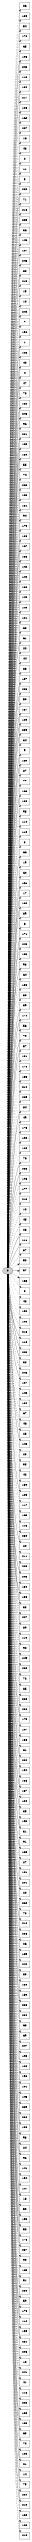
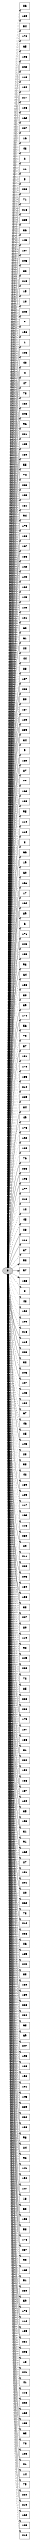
  digraph {
    rankdir=LR
    node [fillcolor=white style=filled shape=box]
    edge [style=dotted]
    0 [fillcolor=grey82 shape=""]
    n2 [label="86\n"]
    n3 [label="180\n"]
    n4 [label="54\n"]
    n5 [label="172\n"]
    n6 [label="65\n"]
    n7 [label="106\n"]
    n8 [label="242\n"]
    n9 [label="113\n"]
    n10 [label="184\n"]
    n11 [label="217\n"]
    n12 [label="128\n"]
    n13 [label="162\n"]
    n14 [label="207\n"]
    n15 [label="16\n"]
    n16 [label="43\n"]
    n17 [label="2\n"]
    n18 [label="11\n"]
    n19 [label="5\n"]
    n20 [label="206\n"]
    n21 [label="71\n"]
    n22 [label="218\n"]
    n23 [label="225\n"]
    n24 [label="36\n"]
    n25 [label="143\n"]
    n26 [label="107\n"]
    n27 [label="243\n"]
    n28 [label="82\n"]
    n29 [label="215\n"]
    n30 [label="15\n"]
    n31 [label="10\n"]
    n32 [label="240\n"]
    n33 [label="7\n"]
    n34 [label="198\n"]
    n35 [label="1\n"]
    n36 [label="125\n"]
    n37 [label="40\n"]
    n38 [label="4\n"]
    n39 [label="47\n"]
    n40 [label="78\n"]
    n41 [label="132\n"]
    n42 [label="246\n"]
    n43 [label="96\n"]
    n44 [label="221\n"]
    n45 [label="105\n"]
    n46 [label="150\n"]
    n47 [label="55\n"]
    n48 [label="74\n"]
    n49 [label="203\n"]
    n50 [label="103\n"]
    n51 [label="181\n"]
    n52 [label="94\n"]
    n53 [label="179\n"]
    n54 [label="108\n"]
    n55 [label="167\n"]
    n56 [label="155\n"]
    n57 [label="142\n"]
    n58 [label="144\n"]
    n59 [label="102\n"]
    n60 [label="146\n"]
    n61 [label="149\n"]
    n62 [label="121\n"]
    n63 [label="62\n"]
    n64 [label="61\n"]
    n65 [label="22\n"]
    n66 [label="44\n"]
    n67 [label="88\n"]
    n68 [label="137\n"]
    n69 [label="233\n"]
    n70 [label="50\n"]
    n71 [label="157\n"]
    n72 [label="129\n"]
    n73 [label="239\n"]
    n74 [label="34\n"]
    n75 [label="9\n"]
    n76 [label="169\n"]
    n77 [label="87\n"]
    n78 [label="77\n"]
    n79 [label="166\n"]
    n80 [label="186\n"]
    n81 [label="95\n"]
    n82 [label="114\n"]
    n83 [label="110\n"]
    n84 [label="3\n"]
    n85 [label="66\n"]
    n86 [label="19\n"]
    n87 [label="60\n"]
    n88 [label="161\n"]
    n89 [label="17\n"]
    n90 [label="164\n"]
    n91 [label="89\n"]
    n92 [label="6\n"]
    n93 [label="171\n"]
    n94 [label="248\n"]
    n95 [label="133\n"]
    n96 [label="93\n"]
    n97 [label="64\n"]
    n98 [label="156\n"]
    n99 [label="30\n"]
    n100 [label="39\n"]
    n101 [label="174\n"]
    n102 [label="56\n"]
    n103 [label="79\n"]
    n104 [label="57\n"]
    n105 [label="131\n"]
    n106 [label="170\n"]
    n107 [label="135\n"]
    n108 [label="214\n"]
    n109 [label="209\n"]
    n110 [label="84\n"]
    n111 [label="49\n"]
    n112 [label="173\n"]
    n113 [label="192\n"]
    n114 [label="120\n"]
    n115 [label="76\n"]
    n116 [label="235\n"]
    n117 [label="196\n"]
    n118 [label="177\n"]
    n119 [label="213\n"]
    n120 [label="12\n"]
    n121 [label="45\n"]
    n122 [label="28\n"]
    n123 [label="111\n"]
    n124 [label="37\n"]
    n125 [label="52\n"]
    n126 [label="97\n"]
    n127 [label="168\n"]
    n128 [label="8\n"]
    n129 [label="48\n"]
    n130 [label="152\n"]
    n131 [label="199\n"]
    n132 [label="216\n"]
    n133 [label="118\n"]
    n134 [label="223\n"]
    n135 [label="32\n"]
    n136 [label="245\n"]
    n137 [label="127\n"]
    n138 [label="140\n"]
    n139 [label="104\n"]
    n140 [label="67\n"]
    n141 [label="46\n"]
    n142 [label="25\n"]
    n143 [label="148\n"]
    n144 [label="23\n"]
    n145 [label="38\n"]
    n146 [label="42\n"]
    n147 [label="139\n"]
    n148 [label="109\n"]
    n149 [label="117\n"]
    n150 [label="163\n"]
    n151 [label="115\n"]
    n152 [label="250\n"]
    n153 [label="29\n"]
    n154 [label="211\n"]
    n155 [label="220\n"]
    n156 [label="205\n"]
    n157 [label="134\n"]
    n158 [label="138\n"]
    n159 [label="33\n"]
    n160 [label="227\n"]
    n161 [label="80\n"]
    n162 [label="119\n"]
    n163 [label="90\n"]
    n164 [label="249\n"]
    n165 [label="200\n"]
    n166 [label="72\n"]
    n167 [label="85\n"]
    n168 [label="226\n"]
    n169 [label="236\n"]
    n170 [label="175\n"]
    n171 [label="197\n"]
    n172 [label="158\n"]
    n173 [label="81\n"]
    n174 [label="204\n"]
    n175 [label="154\n"]
    n176 [label="188\n"]
    n177 [label="187\n"]
    n178 [label="124\n"]
    n179 [label="35\n"]
    n180 [label="153\n"]
    n181 [label="31\n"]
    n182 [label="91\n"]
    n183 [label="160\n"]
    n184 [label="27\n"]
    n185 [label="101\n"]
    n186 [label="201\n"]
    n187 [label="20\n"]
    n188 [label="222\n"]
    n189 [label="73\n"]
    n190 [label="212\n"]
    n191 [label="238\n"]
    n192 [label="26\n"]
    n193 [label="185\n"]
    n194 [label="244\n"]
    n195 [label="83\n"]
    n196 [label="130\n"]
    n197 [label="189\n"]
    n198 [label="228\n"]
    n199 [label="234\n"]
    n200 [label="68\n"]
    n201 [label="69\n"]
    n202 [label="247\n"]
    n203 [label="193\n"]
    n204 [label="126\n"]
    n205 [label="190\n"]
    n206 [label="191\n"]
    n207 [label="145\n"]
    n208 [label="229\n"]
    n209 [label="232\n"]
    n210 [label="136\n"]
    n211 [label="98\n"]
    n212 [label="24\n"]
    n213 [label="92\n"]
    n214 [label="141\n"]
    n215 [label="194\n"]
    n216 [label="147\n"]
    n217 [label="18\n"]
    n218 [label="53\n"]
    n219 [label="195\n"]
    n220 [label="58\n"]
    n221 [label="176\n"]
    n222 [label="237\n"]
    n223 [label="99\n"]
    n224 [label="165\n"]
    n225 [label="51\n"]
    n226 [label="230\n"]
    n227 [label="59\n"]
    n228 [label="178\n"]
    n229 [label="112\n"]
    n230 [label="159\n"]
    n231 [label="231\n"]
    n232 [label="208\n"]
    n233 [label="13\n"]
    n234 [label="241\n"]
    n235 [label="41\n"]
    n236 [label="116\n"]
    n237 [label="202\n"]
    n238 [label="182\n"]
    n239 [label="183\n"]
    n240 [label="63\n"]
    n241 [label="70\n"]
    n242 [label="100\n"]
    n243 [label="21\n"]
    n244 [label="14\n"]
    n245 [label="75\n"]
    n246 [label="224\n"]
    n247 [label="219\n"]
    n248 [label="122\n"]
    n249 [label="123\n"]
    n250 [label="210\n"]
    0 -> n2
    0 -> n3
    0 -> n4 [style=dashed]
    0 -> n5
    0 -> n6
    0 -> n7 [style=solid]
    0 -> n8 [style=dashed]
    0 -> n9
    0 -> n10 [style=solid]
    0 -> n11
    0 -> n12 [style=dashed]
    0 -> n13
    0 -> n14
    0 -> n15
    0 -> n16
    0 -> n17 [style=dashed]
    0 -> n18 [style=dashed]
    0 -> n19 [style=dashed]
    0 -> n20 [style=solid]
    0 -> n21 [style=dashed]
    0 -> n22
    0 -> n23 [style=dashed]
    0 -> n24 [style=dashed]
    0 -> n25 [style=solid]
    0 -> n26
    0 -> n27
    0 -> n28 [style=solid]
    0 -> n29
    0 -> n30
    0 -> n31 [style=dashed]
    0 -> n32 [style=dashed]
    0 -> n33
    0 -> n34 [style=dashed]
    0 -> n35 [style=solid]
    0 -> n36
    0 -> n37 [style=solid]
    0 -> n38 [style=solid]
    0 -> n39 [style=dashed]
    0 -> n40
    0 -> n41 [style=solid]
    0 -> n42 [style=dashed]
    0 -> n43
-   0 -> n44 [style=solid]
+   0 -> n44 [style=dashed]
    0 -> n45 [style=solid]
    0 -> n46 [style=solid]
    0 -> n47
    0 -> n48 [style=dashed]
    0 -> n49 [style=dashed]
    0 -> n50
    0 -> n51 [style=dashed]
    0 -> n52 [style=dashed]
    0 -> n53
    0 -> n54 [style=solid]
    0 -> n55 [style=solid]
    0 -> n56 [style=dashed]
    0 -> n57 [style=dashed]
    0 -> n58
    0 -> n59 [style=dashed]
    0 -> n60 [style=dashed]
    0 -> n61 [style=dashed]
    0 -> n62 [style=dashed]
    0 -> n63 [style=dashed]
    0 -> n64 [style=solid]
    0 -> n65
    0 -> n66
    0 -> n67
    0 -> n68 [style=solid]
    0 -> n69 [style=solid]
    0 -> n70 [style=dashed]
    0 -> n71 [style=solid]
    0 -> n72 [style=solid]
    0 -> n73 [style=solid]
    0 -> n74
    0 -> n75 [style=solid]
    0 -> n76 [style=solid]
    0 -> n77 [style=dashed]
    0 -> n78 [style=dashed]
    0 -> n79 [style=solid]
    0 -> n80
    0 -> n81
    0 -> n82 [style=dashed]
-   0 -> n83 [style=dashed]
+   0 -> n83 [style=solid]
    0 -> n84
    0 -> n85 [style=solid]
    0 -> n86
    0 -> n87 [style=dashed]
    0 -> n88 [style=solid]
    0 -> n89 [style=solid]
    0 -> n90 [style=solid]
    0 -> n91
    0 -> n92
    0 -> n93 [style=solid]
    0 -> n94 [style=dashed]
    0 -> n95
    0 -> n96 [style=solid]
    0 -> n97 [style=dashed]
    0 -> n98
    0 -> n99
    0 -> n100 [style=solid]
    0 -> n101 [style=solid]
    0 -> n102
-   0 -> n103 [style=solid]
+   0 -> n103 [style=dashed]
    0 -> n104 [style=solid]
    0 -> n105
    0 -> n106
    0 -> n107
    0 -> n108
    0 -> n109
    0 -> n110 [style=solid]
    0 -> n111 [style=dashed]
    0 -> n112
    0 -> n113
    0 -> n114
    0 -> n115 [style=solid]
    0 -> n116 [style=solid]
-   0 -> n117 [style=dashed]
+   0 -> n117 [style=solid]
    0 -> n118
    0 -> n119
    0 -> n120 [style=dashed]
    0 -> n121 [style=dashed]
    0 -> n122 [style=solid]
    0 -> n123 [style=solid]
    0 -> n124 [style=dashed]
    0 -> n125 [style=dashed]
    0 -> n126 [style=solid]
    0 -> n127 [style=dashed]
    0 -> n128 [style=dashed]
    0 -> n129
    0 -> n130
    0 -> n131
    0 -> n132 [style=dashed]
    0 -> n133 [style=solid]
    0 -> n134 [style=solid]
    0 -> n135 [style=solid]
    0 -> n136 [style=dashed]
    0 -> n137 [style=solid]
    0 -> n138
    0 -> n139
    0 -> n140 [style=dashed]
    0 -> n141 [style=dashed]
    0 -> n142 [style=dashed]
    0 -> n143 [style=solid]
    0 -> n144
    0 -> n145
    0 -> n146
    0 -> n147
    0 -> n148 [style=solid]
    0 -> n149 [style=dashed]
    0 -> n150
    0 -> n151
    0 -> n152
    0 -> n153 [style=solid]
    0 -> n154
    0 -> n155
    0 -> n156 [style=solid]
    0 -> n157
    0 -> n158 [style=solid]
    0 -> n159 [style=solid]
    0 -> n160 [style=dashed]
    0 -> n161 [style=dashed]
    0 -> n162
    0 -> n163 [style=dashed]
    0 -> n164 [style=dashed]
    0 -> n165
    0 -> n166 [style=dashed]
    0 -> n167 [style=dashed]
    0 -> n168
    0 -> n169 [style=dashed]
    0 -> n170 [style=solid]
    0 -> n171 [style=dashed]
    0 -> n172 [style=dashed]
    0 -> n173 [style=dashed]
    0 -> n174 [style=solid]
    0 -> n175 [style=dashed]
    0 -> n176 [style=dashed]
    0 -> n177 [style=solid]
    0 -> n178 [style=dashed]
    0 -> n179 [style=solid]
    0 -> n180
    0 -> n181 [style=solid]
    0 -> n182
    0 -> n183 [style=solid]
    0 -> n184 [style=dashed]
    0 -> n185 [style=dashed]
    0 -> n186 [style=dashed]
    0 -> n187 [style=solid]
    0 -> n188
    0 -> n189 [style=dashed]
    0 -> n190 [style=solid]
    0 -> n191 [style=dashed]
    0 -> n192
    0 -> n193
    0 -> n194 [style=dashed]
    0 -> n195
    0 -> n196 [style=dashed]
    0 -> n197
    0 -> n198 [style=solid]
    0 -> n199 [style=dashed]
    0 -> n200 [style=dashed]
    0 -> n201
    0 -> n202
    0 -> n203
    0 -> n204 [style=dashed]
    0 -> n205
    0 -> n206
    0 -> n207 [style=dashed]
    0 -> n208 [style=dashed]
    0 -> n209
    0 -> n210 [style=solid]
    0 -> n211
    0 -> n212 [style=dashed]
    0 -> n213 [style=solid]
    0 -> n214 [style=dashed]
    0 -> n215
    0 -> n216
    0 -> n217 [style=solid]
    0 -> n218
    0 -> n219 [style=solid]
    0 -> n220 [style=solid]
    0 -> n221 [style=solid]
    0 -> n222 [style=solid]
    0 -> n223 [style=dashed]
    0 -> n224
    0 -> n225
    0 -> n226 [style=dashed]
    0 -> n227
    0 -> n228 [style=solid]
    0 -> n229 [style=solid]
    0 -> n230 [style=dashed]
    0 -> n231 [style=solid]
    0 -> n232
    0 -> n233 [style=dashed]
    0 -> n234 [style=dashed]
    0 -> n235 [style=dashed]
    0 -> n236 [style=dashed]
    0 -> n237
    0 -> n238
    0 -> n239 [style=solid]
    0 -> n240 [style=solid]
    0 -> n241 [style=dashed]
    0 -> n242
    0 -> n243 [style=solid]
    0 -> n244
    0 -> n245 [style=solid]
    0 -> n246
    0 -> n247 [style=solid]
    0 -> n248
    0 -> n249
    0 -> n250 [style=dashed]
  }
